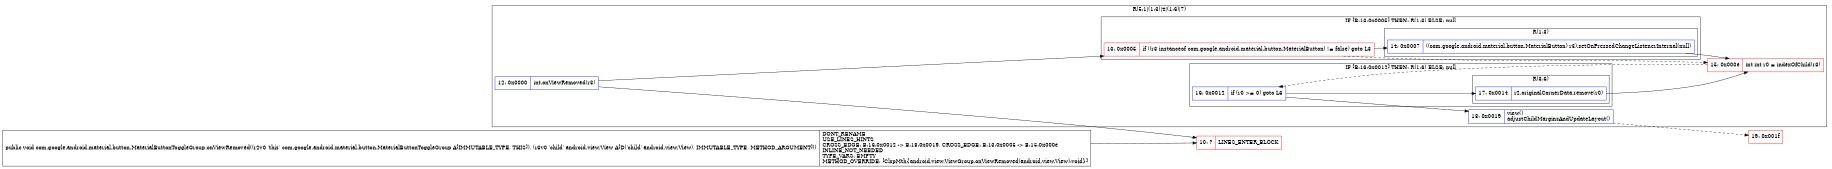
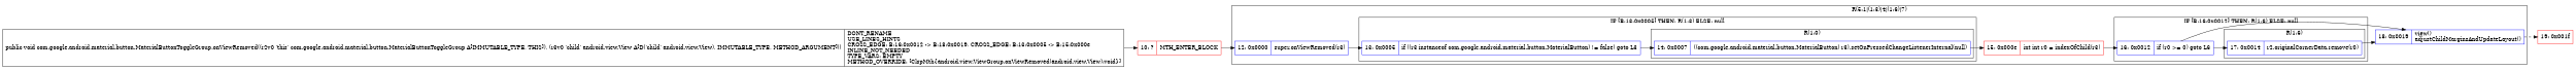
  digraph {
    rankdir=LR
    node [color=blue shape=record]
    n1 [label="{14\:\ 0x0007|((com.google.android.material.button.MaterialButton) r3).setOnPressedChangeListenerInternal(null)\l}"]
-   n2 [color=red label="{13\:\ 0x0005|if ((r3 instanceof com.google.android.material.button.MaterialButton) != false) goto L3\l}"]
+   n2 [label="{13\:\ 0x0005|if ((r3 instanceof com.google.android.material.button.MaterialButton) != false) goto L3\l}"]
    n3 [label="{17\:\ 0x0014|r2.originalCornerData.remove(r0)\l}"]
    n4 [label="{16\:\ 0x0012|if (r0 \>= 0) goto L6\l}"]
-   n5 [label="{12\:\ 0x0000|int.onViewRemoved(r3)\l}"]
+   n5 [label="{12\:\ 0x0000|super.onViewRemoved(r3)\l}"]
    n6 [color=red label="{15\:\ 0x000e|int int r0 = indexOfChild(r3)\l}"]
    n7 [label="{18\:\ 0x0019|view()\ladjustChildMarginsAndUpdateLayout()\l}"]
    n8 [color=red label="{19\:\ 0x001f}"]
-   n9 [color=red label="{10\:\ ?|LINES_ENTER_BLOCK\l}"]
+   n9 [color=red label="{10\:\ ?|MTH_ENTER_BLOCK\l}"]
    n10 [label="{public void com.google.android.material.button.MaterialButtonToggleGroup.onViewRemoved((r2v0 'this' com.google.android.material.button.MaterialButtonToggleGroup A[IMMUTABLE_TYPE, THIS]), (r3v0 'child' android.view.View A[D('child' android.view.View), IMMUTABLE_TYPE, METHOD_ARGUMENT]))  | DONT_RENAME\lUSE_LINES_HINTS\lCROSS_EDGE: B:16:0x0012 \-\> B:18:0x0019, CROSS_EDGE: B:13:0x0005 \-\> B:15:0x000e\lINLINE_NOT_NEEDED\lTYPE_VARS: EMPTY\lMETHOD_OVERRIDE: [ClspMth\{android.view.ViewGroup.onViewRemoved(android.view.View):void\}]\l}" color=""]
    subgraph cluster_1 {
      label="R(5:1|(1:3)|4|(1:6)|7)"
      n5
      n6
      n7
      subgraph cluster_2 {
        label="IF [B:13:0x0005] THEN: R(1:3) ELSE: null"
        n2
        subgraph cluster_3 {
-         label="R(1:3)"
+         label="R(1:0)"
          n1
        }
      }
      subgraph cluster_4 {
        label="IF [B:16:0x0012] THEN: R(1:6) ELSE: null"
        n4
        subgraph cluster_5 {
-         label="R(3:6)"
+         label="R(1:6)"
          n3
        }
      }
    }
    n1 -> n6
    n2 -> n1
-   n2 -> n6 [style=dashed]
-   n3 -> n6
+   n3 -> n7
    n4 -> n3
    n4 -> n7 [style=solid]
    n5 -> n2
-   n6 -> n4 [style=dashed]
+   n6 -> n4
    n7 -> n8 [style=dashed]
-   n5 -> n9
+   n9 -> n5
    n10 -> n9
  }
